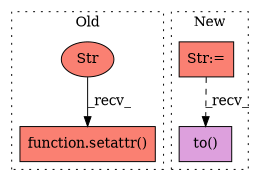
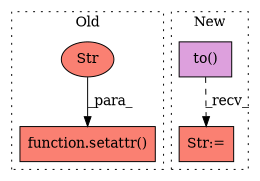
  digraph {
    node [a=75 fillcolor=salmon shape=box style=filled]
    n1 [l="8,1" label="function.setattr()" s="1377,1418"]
    n2 [a=66 l=12 label=Str s=1393 shape=ellipse]
    n3 [fillcolor=plum l="15,1" label="to()" s="1011,1046"]
    n4 [a=68 l=3 label="Str:=" s=857]
    subgraph cluster_1 {
      label=Old
      style=dotted
      n1
      n2
    }
    subgraph cluster_2 {
      label=New
      style=dotted
      n3
      n4
    }
-   n2 -> n1 [label=_recv_ style=solid]
-   n4 -> n3 [label=_recv_ style=dashed]
+   n2 -> n1 [label=_para_ style=solid]
+   n3 -> n4 [label=_recv_ style=dashed]
  }
